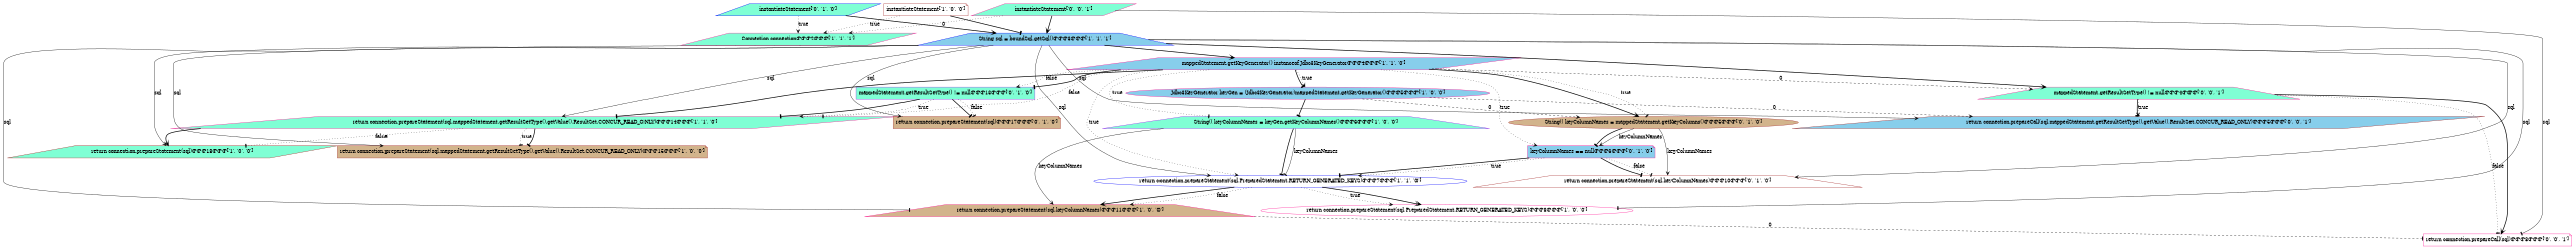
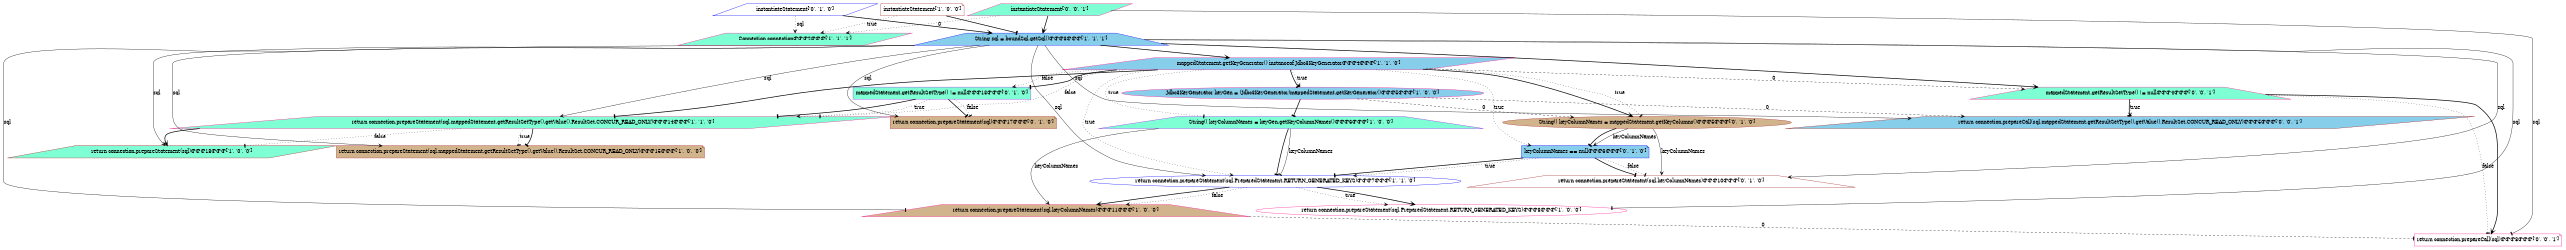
  digraph {
    node [color=deeppink fillcolor=aquamarine shape=parallelogram style=filled]
    edge [arrowhead=vee style=bold]
    n1 [color=purple label="String(( keyColumnNames = keyGen.getKeyColumnNames()@@@6@@@['1', '0', '0']" shape=trapezium]
    n2 [fillcolor=tan label="return connection.prepareStatement(sql,keyColumnNames)@@@11@@@['1', '0', '0']" shape=trapezium]
    n3 [color=blue fillcolor=white label="return connection.prepareStatement(sql,PreparedStatement.RETURN_GENERATED_KEYS)@@@7@@@['1', '1', '0']" shape=ellipse]
    n4 [fillcolor=white label="return connection.prepareCall(sql)@@@8@@@['0', '0', '1']" shape=note]
    n5 [fillcolor=white label="return connection.prepareStatement(sql,PreparedStatement.RETURN_GENERATED_KEYS)@@@8@@@['1', '0', '0']" shape=ellipse]
    n6 [fillcolor=skyblue label="mappedStatement.getKeyGenerator() instanceof Jdbc3KeyGenerator@@@4@@@['1', '1', '0']"]
    n7 [color=brown fillcolor=tan label="String(( keyColumnNames = mappedStatement.getKeyColumns()@@@5@@@['0', '1', '0']" shape=ellipse]
    n8 [color=purple label="mappedStatement.getResultSetType() != null@@@13@@@['0', '1', '0']" shape=note]
    n9 [label="return connection.prepareStatement(sql,mappedStatement.getResultSetType().getValue(),ResultSet.CONCUR_READ_ONLY)@@@14@@@['1', '1', '0']"]
    n10 [label="mappedStatement.getResultSetType() != null@@@4@@@['0', '0', '1']" shape=trapezium]
    n11 [fillcolor=skyblue label="Jdbc3KeyGenerator keyGen = (Jdbc3KeyGenerator)mappedStatement.getKeyGenerator()@@@5@@@['1', '0', '0']" shape=ellipse]
-   n12 [fillcolor=skyblue label="keyColumnNames == null@@@6@@@['0', '1', '0']" shape=note]
+   n12 [color=blue fillcolor=skyblue label="keyColumnNames == null@@@6@@@['0', '1', '0']" shape=note]
    n13 [color=brown fillcolor=white label="return connection.prepareStatement(sql,keyColumnNames)@@@10@@@['0', '1', '0']" shape=trapezium]
    n14 [color=brown fillcolor=tan label="return connection.prepareStatement(sql)@@@17@@@['0', '1', '0']" shape=note]
    n15 [color=brown fillcolor=tan label="return connection.prepareStatement(sql,mappedStatement.getResultSetType().getValue(),ResultSet.CONCUR_READ_ONLY)@@@15@@@['1', '0', '0']" shape=note]
    n16 [color=brown label="return connection.prepareStatement(sql)@@@18@@@['1', '0', '0']"]
    n17 [color=brown fillcolor=skyblue label="return connection.prepareCall(sql,mappedStatement.getResultSetType().getValue(),ResultSet.CONCUR_READ_ONLY)@@@5@@@['0', '0', '1']"]
-   n18 [color=blue label="instantiateStatement['0', '1', '0']"]
+   n18 [color=blue fillcolor=white label="instantiateStatement['0', '1', '0']"]
    n19 [color=blue fillcolor=skyblue label="String sql = boundSql.getSql()@@@3@@@['1', '1', '1']" shape=trapezium]
    n20 [label="Connection connection@@@2@@@['1', '1', '1']"]
    n21 [color=brown fillcolor=white label="instantiateStatement['1', '0', '0']" shape=note]
    n22 [label="instantiateStatement['0', '0', '1']"]
    n1 -> n2 [label=keyColumnNames style=solid]
    n1 -> n3 [arrowhead=tee]
    n1 -> n3 [arrowhead=tee label=keyColumnNames style=solid]
    n2 -> n4 [arrowhead=tee label=0 style=dashed]
    n3 -> n2 [label=false style=dotted]
    n3 -> n2
    n3 -> n5
    n3 -> n5 [label=true style=dotted]
    n6 -> n1 [arrowhead=tee label=true style=dotted]
    n6 -> n3 [label=true style=dotted]
    n6 -> n7
    n6 -> n7 [arrowhead=tee label=true style=dotted]
    n6 -> n8 [arrowhead=tee]
    n6 -> n8 [label=false style=dotted]
    n6 -> n9 [arrowhead=tee]
    n6 -> n9 [arrowhead=tee label=false style=dotted]
    n6 -> n10 [label=0 style=dashed]
    n6 -> n11 [label=true style=dotted]
    n6 -> n11 [arrowhead=tee]
    n6 -> n12 [label=true style=dotted]
    n7 -> n12 [label=keyColumnNames style=solid]
    n7 -> n12 [arrowhead=tee]
    n7 -> n13 [label=keyColumnNames style=solid]
    n8 -> n9 [label=true style=dotted]
    n8 -> n9 [arrowhead=tee]
    n8 -> n14 [arrowhead=tee]
    n8 -> n14 [arrowhead=tee label=false style=dotted]
    n9 -> n15 [arrowhead=tee label=true style=dotted]
    n9 -> n15 [arrowhead=tee]
    n9 -> n16
    n9 -> n16 [arrowhead=tee label=false style=dotted]
    n10 -> n4
    n10 -> n4 [arrowhead=tee label=false style=dotted]
    n10 -> n17 [label=true style=dotted]
    n10 -> n17 [arrowhead=tee]
    n11 -> n1 [arrowhead=tee]
    n11 -> n7 [label=0 style=dashed]
    n11 -> n17 [label=0 style=dashed]
    n12 -> n3 [arrowhead=tee]
    n12 -> n3 [label=true style=dotted]
    n12 -> n13 [arrowhead=tee label=false style=dotted]
    n12 -> n13 [arrowhead=tee]
    n18 -> n19
-   n18 -> n20 [label=true style=dotted]
+   n18 -> n20 [label=sql style=dotted]
    n19 -> n2 [arrowhead=tee label=sql style=solid]
    n19 -> n3 [label=sql style=solid]
    n19 -> n5 [arrowhead=tee label=sql style=solid]
    n19 -> n6
    n19 -> n9 [label=sql style=solid]
    n19 -> n10
    n19 -> n13 [label=sql style=solid]
    n19 -> n14 [label=sql style=solid]
    n19 -> n15 [label=sql style=solid]
    n19 -> n16 [label=sql style=solid]
    n19 -> n17 [label=sql style=solid]
    n21 -> n19 [arrowhead=tee]
    n21 -> n20 [label=true style=dotted]
    n22 -> n4 [arrowhead=tee label=sql style=solid]
    n22 -> n19
    n22 -> n20 [label=0 style=dotted]
  }
